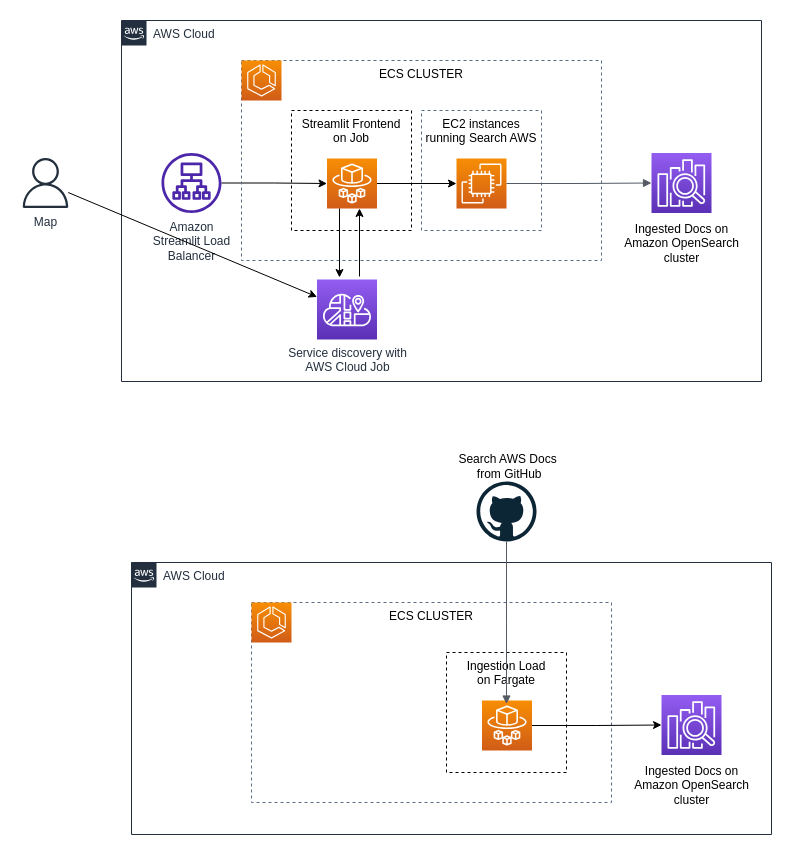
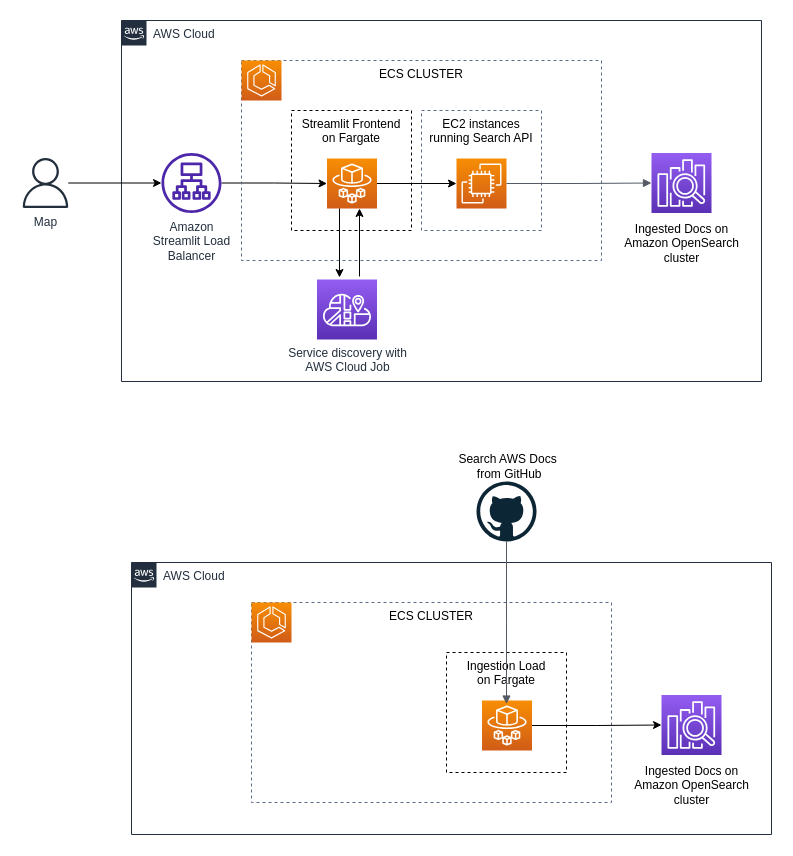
  <mxCell id="0" />
  <mxCell id="1" parent="0" />
  <mxCell id="2" value="Map" style="sketch=0;outlineConnect=0;fontColor=#232F3E;gradientColor=none;fillColor=#232F3D;strokeColor=none;dashed=0;verticalLabelPosition=bottom;verticalAlign=top;align=center;html=1;fontSize=12;fontStyle=0;aspect=fixed;pointerEvents=1;shape=mxgraph.aws4.user;" parent="1" vertex="1"><mxGeometry x="20" y="157.5" width="50" height="50" as="geometry" /></mxCell>
  <mxCell id="3" value="AWS Cloud" style="points=[[0,0],[0.25,0],[0.5,0],[0.75,0],[1,0],[1,0.25],[1,0.5],[1,0.75],[1,1],[0.75,1],[0.5,1],[0.25,1],[0,1],[0,0.75],[0,0.5],[0,0.25]];outlineConnect=0;gradientColor=none;html=1;whiteSpace=wrap;fontSize=12;fontStyle=0;container=1;pointerEvents=0;collapsible=0;recursiveResize=0;shape=mxgraph.aws4.group;grIcon=mxgraph.aws4.group_aws_cloud_alt;strokeColor=#232F3E;fillColor=none;verticalAlign=top;align=left;spacingLeft=30;fontColor=#232F3E;dashed=0;" parent="1" vertex="1"><mxGeometry x="121" y="20" width="640" height="361" as="geometry" /></mxCell>
  <mxCell id="4" value="" style="edgeStyle=orthogonalEdgeStyle;rounded=0;orthogonalLoop=1;jettySize=auto;html=1;" parent="3" source="5" target="10" edge="1"><mxGeometry relative="1" as="geometry" /></mxCell>
  <mxCell id="5" value="&lt;div&gt;Amazon &lt;br&gt;&lt;/div&gt;&lt;div&gt;Streamlit Load &lt;br&gt;&lt;/div&gt;&lt;div&gt;Balancer&lt;/div&gt;" style="sketch=0;outlineConnect=0;fontColor=#232F3E;gradientColor=none;fillColor=#4D27AA;strokeColor=none;dashed=0;verticalLabelPosition=bottom;verticalAlign=top;align=center;html=1;fontSize=12;fontStyle=0;aspect=fixed;pointerEvents=1;shape=mxgraph.aws4.application_load_balancer;" parent="3" vertex="1"><mxGeometry x="40" y="132.5" width="60" height="60" as="geometry" /></mxCell>
  <mxCell id="6" value="ECS CLUSTER" style="fillColor=none;strokeColor=#5A6C86;dashed=1;verticalAlign=top;fontStyle=0;fontColor=#000000;" parent="3" vertex="1"><mxGeometry x="120" y="40" width="360" height="200" as="geometry" /></mxCell>
- <mxCell id="7" value="Streamlit Frontend &#10;on Job " style="fillColor=none;strokeColor=#000000;dashed=1;verticalAlign=top;fontStyle=0;fontColor=#000000;" parent="3" vertex="1"><mxGeometry x="170" y="90" width="120" height="120" as="geometry" /></mxCell>
- <mxCell id="8" value="EC2 instances &#10;running Search AWS" style="fillColor=none;strokeColor=#5A6C86;dashed=1;verticalAlign=top;fontStyle=0;fontColor=#000000;" parent="3" vertex="1"><mxGeometry x="300" y="90" width="120" height="120" as="geometry" /></mxCell>
+ <mxCell id="7" value="Streamlit Frontend &#10;on Fargate " style="fillColor=none;strokeColor=#000000;dashed=1;verticalAlign=top;fontStyle=0;fontColor=#000000;" parent="3" vertex="1"><mxGeometry x="170" y="90" width="120" height="120" as="geometry" /></mxCell>
+ <mxCell id="8" value="EC2 instances &#10;running Search API" style="fillColor=none;strokeColor=#5A6C86;dashed=1;verticalAlign=top;fontStyle=0;fontColor=#000000;" parent="3" vertex="1"><mxGeometry x="300" y="90" width="120" height="120" as="geometry" /></mxCell>
  <mxCell id="9" value="" style="edgeStyle=orthogonalEdgeStyle;rounded=0;orthogonalLoop=1;jettySize=auto;html=1;" parent="3" source="10" target="14" edge="1"><mxGeometry relative="1" as="geometry" /></mxCell>
  <mxCell id="10" value="" style="sketch=0;points=[[0,0,0],[0.25,0,0],[0.5,0,0],[0.75,0,0],[1,0,0],[0,1,0],[0.25,1,0],[0.5,1,0],[0.75,1,0],[1,1,0],[0,0.25,0],[0,0.5,0],[0,0.75,0],[1,0.25,0],[1,0.5,0],[1,0.75,0]];outlineConnect=0;fontColor=#232F3E;gradientColor=#F78E04;gradientDirection=north;fillColor=#D05C17;strokeColor=#ffffff;dashed=0;verticalLabelPosition=bottom;verticalAlign=top;align=center;html=1;fontSize=12;fontStyle=0;aspect=fixed;shape=mxgraph.aws4.resourceIcon;resIcon=mxgraph.aws4.fargate;" parent="3" vertex="1"><mxGeometry x="205.5" y="138" width="50" height="50" as="geometry" /></mxCell>
  <mxCell id="11" value="" style="sketch=0;points=[[0,0,0],[0.25,0,0],[0.5,0,0],[0.75,0,0],[1,0,0],[0,1,0],[0.25,1,0],[0.5,1,0],[0.75,1,0],[1,1,0],[0,0.25,0],[0,0.5,0],[0,0.75,0],[1,0.25,0],[1,0.5,0],[1,0.75,0]];outlineConnect=0;fontColor=#232F3E;gradientColor=#945DF2;gradientDirection=north;fillColor=#5A30B5;strokeColor=#ffffff;dashed=0;verticalLabelPosition=bottom;verticalAlign=top;align=center;html=1;fontSize=12;fontStyle=0;aspect=fixed;shape=mxgraph.aws4.resourceIcon;resIcon=mxgraph.aws4.elasticsearch_service;" parent="3" vertex="1"><mxGeometry x="530" y="132.5" width="60" height="60" as="geometry" /></mxCell>
  <mxCell id="12" value="&lt;div&gt;Ingested Docs on &lt;br&gt;&lt;/div&gt;&lt;div&gt;Amazon OpenSearch&lt;br&gt;&lt;/div&gt;&lt;div&gt;cluster&lt;br&gt;&lt;/div&gt;" style="text;html=1;align=center;verticalAlign=middle;resizable=0;points=[];autosize=1;strokeColor=none;fillColor=none;" parent="3" vertex="1"><mxGeometry x="490" y="192.5" width="140" height="60" as="geometry" /></mxCell>
  <mxCell id="13" value="" style="sketch=0;points=[[0,0,0],[0.25,0,0],[0.5,0,0],[0.75,0,0],[1,0,0],[0,1,0],[0.25,1,0],[0.5,1,0],[0.75,1,0],[1,1,0],[0,0.25,0],[0,0.5,0],[0,0.75,0],[1,0.25,0],[1,0.5,0],[1,0.75,0]];outlineConnect=0;fontColor=#232F3E;gradientColor=#F78E04;gradientDirection=north;fillColor=#D05C17;strokeColor=#ffffff;dashed=0;verticalLabelPosition=bottom;verticalAlign=top;align=center;html=1;fontSize=12;fontStyle=0;aspect=fixed;shape=mxgraph.aws4.resourceIcon;resIcon=mxgraph.aws4.ecs;" parent="3" vertex="1"><mxGeometry x="120" y="40" width="40" height="40" as="geometry" /></mxCell>
  <mxCell id="14" value="" style="sketch=0;points=[[0,0,0],[0.25,0,0],[0.5,0,0],[0.75,0,0],[1,0,0],[0,1,0],[0.25,1,0],[0.5,1,0],[0.75,1,0],[1,1,0],[0,0.25,0],[0,0.5,0],[0,0.75,0],[1,0.25,0],[1,0.5,0],[1,0.75,0]];outlineConnect=0;fontColor=#232F3E;gradientColor=#F78E04;gradientDirection=north;fillColor=#D05C17;strokeColor=#ffffff;dashed=0;verticalLabelPosition=bottom;verticalAlign=top;align=center;html=1;fontSize=12;fontStyle=0;aspect=fixed;shape=mxgraph.aws4.resourceIcon;resIcon=mxgraph.aws4.ec2;" parent="3" vertex="1"><mxGeometry x="335" y="138" width="50" height="50" as="geometry" /></mxCell>
  <mxCell id="15" value="" style="edgeStyle=orthogonalEdgeStyle;html=1;endArrow=block;elbow=vertical;startArrow=none;endFill=1;strokeColor=#545B64;rounded=0;entryX=0;entryY=0.5;entryDx=0;entryDy=0;entryPerimeter=0;" parent="3" source="14" target="11" edge="1"><mxGeometry width="100" relative="1" as="geometry"><mxPoint x="180" as="sourcePoint" /><mxPoint x="280" as="targetPoint" /></mxGeometry></mxCell>
- <mxCell id="16" value="" style="endArrow=classic;html=1;rounded=0;" parent="1" source="2" target="17" edge="1"><mxGeometry width="50" height="50" relative="1" as="geometry"><mxPoint x="321" y="250" as="sourcePoint" /><mxPoint x="371" y="200" as="targetPoint" /></mxGeometry></mxCell>
+ <mxCell id="16" value="" style="endArrow=classic;html=1;rounded=0;" parent="1" source="2" target="5" edge="1"><mxGeometry width="50" height="50" relative="1" as="geometry"><mxPoint x="321" y="250" as="sourcePoint" /><mxPoint x="371" y="200" as="targetPoint" /></mxGeometry></mxCell>
  <mxCell id="17" value="&lt;div&gt;Service discovery with &lt;br&gt;&lt;/div&gt;&lt;div&gt;AWS Cloud Job&lt;/div&gt;" style="outlineConnect=0;fontColor=#232F3E;gradientColor=#945DF2;gradientDirection=north;fillColor=#5A30B5;strokeColor=#ffffff;dashed=0;verticalLabelPosition=bottom;verticalAlign=top;align=center;html=1;fontSize=12;fontStyle=0;aspect=fixed;shape=mxgraph.aws4.resourceIcon;resIcon=mxgraph.aws4.cloud_map;" vertex="1" parent="1"><mxGeometry x="316.5" y="279" width="60" height="60" as="geometry" /></mxCell>
  <mxCell id="18" value="" style="endArrow=classic;html=1;rounded=0;exitX=0.25;exitY=1;exitDx=0;exitDy=0;exitPerimeter=0;" edge="1" parent="1" source="10"><mxGeometry width="50" height="50" relative="1" as="geometry"><mxPoint x="81" y="192.5" as="sourcePoint" /><mxPoint x="339" y="277" as="targetPoint" /></mxGeometry></mxCell>
  <mxCell id="19" value="" style="endArrow=classic;html=1;rounded=0;" edge="1" parent="1"><mxGeometry width="50" height="50" relative="1" as="geometry"><mxPoint x="359" y="276" as="sourcePoint" /><mxPoint x="359" y="208" as="targetPoint" /></mxGeometry></mxCell>
  <mxCell id="20" value="AWS Cloud" style="points=[[0,0],[0.25,0],[0.5,0],[0.75,0],[1,0],[1,0.25],[1,0.5],[1,0.75],[1,1],[0.75,1],[0.5,1],[0.25,1],[0,1],[0,0.75],[0,0.5],[0,0.25]];outlineConnect=0;gradientColor=none;html=1;whiteSpace=wrap;fontSize=12;fontStyle=0;container=1;pointerEvents=0;collapsible=0;recursiveResize=0;shape=mxgraph.aws4.group;grIcon=mxgraph.aws4.group_aws_cloud_alt;strokeColor=#232F3E;fillColor=none;verticalAlign=top;align=left;spacingLeft=30;fontColor=#232F3E;dashed=0;" vertex="1" parent="1"><mxGeometry x="131" y="562" width="640" height="272" as="geometry" /></mxCell>
  <mxCell id="21" value="ECS CLUSTER" style="fillColor=none;strokeColor=#5A6C86;dashed=1;verticalAlign=top;fontStyle=0;fontColor=#000000;" vertex="1" parent="20"><mxGeometry x="120" y="40" width="360" height="200" as="geometry" /></mxCell>
  <mxCell id="22" value="Ingestion Load&#10;on Fargate " style="fillColor=none;strokeColor=#000000;dashed=1;verticalAlign=top;fontStyle=0;fontColor=#000000;" vertex="1" parent="20"><mxGeometry x="315" y="90" width="120" height="120" as="geometry" /></mxCell>
  <mxCell id="23" value="" style="edgeStyle=orthogonalEdgeStyle;rounded=0;orthogonalLoop=1;jettySize=auto;html=1;entryX=0;entryY=0.5;entryDx=0;entryDy=0;entryPerimeter=0;" edge="1" parent="20" source="24" target="25"><mxGeometry relative="1" as="geometry"><mxPoint x="480" y="167" as="targetPoint" /></mxGeometry></mxCell>
  <mxCell id="24" value="" style="sketch=0;points=[[0,0,0],[0.25,0,0],[0.5,0,0],[0.75,0,0],[1,0,0],[0,1,0],[0.25,1,0],[0.5,1,0],[0.75,1,0],[1,1,0],[0,0.25,0],[0,0.5,0],[0,0.75,0],[1,0.25,0],[1,0.5,0],[1,0.75,0]];outlineConnect=0;fontColor=#232F3E;gradientColor=#F78E04;gradientDirection=north;fillColor=#D05C17;strokeColor=#ffffff;dashed=0;verticalLabelPosition=bottom;verticalAlign=top;align=center;html=1;fontSize=12;fontStyle=0;aspect=fixed;shape=mxgraph.aws4.resourceIcon;resIcon=mxgraph.aws4.fargate;" vertex="1" parent="20"><mxGeometry x="350.5" y="138" width="50" height="50" as="geometry" /></mxCell>
  <mxCell id="25" value="" style="sketch=0;points=[[0,0,0],[0.25,0,0],[0.5,0,0],[0.75,0,0],[1,0,0],[0,1,0],[0.25,1,0],[0.5,1,0],[0.75,1,0],[1,1,0],[0,0.25,0],[0,0.5,0],[0,0.75,0],[1,0.25,0],[1,0.5,0],[1,0.75,0]];outlineConnect=0;fontColor=#232F3E;gradientColor=#945DF2;gradientDirection=north;fillColor=#5A30B5;strokeColor=#ffffff;dashed=0;verticalLabelPosition=bottom;verticalAlign=top;align=center;html=1;fontSize=12;fontStyle=0;aspect=fixed;shape=mxgraph.aws4.resourceIcon;resIcon=mxgraph.aws4.elasticsearch_service;" vertex="1" parent="20"><mxGeometry x="530" y="132.5" width="60" height="60" as="geometry" /></mxCell>
  <mxCell id="26" value="&lt;div&gt;Ingested Docs on &lt;br&gt;&lt;/div&gt;&lt;div&gt;Amazon OpenSearch&lt;br&gt;&lt;/div&gt;&lt;div&gt;cluster&lt;br&gt;&lt;/div&gt;" style="text;html=1;align=center;verticalAlign=middle;resizable=0;points=[];autosize=1;strokeColor=none;fillColor=none;" vertex="1" parent="20"><mxGeometry x="490" y="192.5" width="140" height="60" as="geometry" /></mxCell>
  <mxCell id="27" value="" style="sketch=0;points=[[0,0,0],[0.25,0,0],[0.5,0,0],[0.75,0,0],[1,0,0],[0,1,0],[0.25,1,0],[0.5,1,0],[0.75,1,0],[1,1,0],[0,0.25,0],[0,0.5,0],[0,0.75,0],[1,0.25,0],[1,0.5,0],[1,0.75,0]];outlineConnect=0;fontColor=#232F3E;gradientColor=#F78E04;gradientDirection=north;fillColor=#D05C17;strokeColor=#ffffff;dashed=0;verticalLabelPosition=bottom;verticalAlign=top;align=center;html=1;fontSize=12;fontStyle=0;aspect=fixed;shape=mxgraph.aws4.resourceIcon;resIcon=mxgraph.aws4.ecs;" vertex="1" parent="20"><mxGeometry x="120" y="40" width="40" height="40" as="geometry" /></mxCell>
  <mxCell id="28" value="" style="dashed=0;outlineConnect=0;html=1;align=center;labelPosition=center;verticalLabelPosition=bottom;verticalAlign=top;shape=mxgraph.weblogos.github" vertex="1" parent="1"><mxGeometry x="476" y="481" width="60" height="60" as="geometry" /></mxCell>
  <mxCell id="29" value="" style="edgeStyle=orthogonalEdgeStyle;html=1;endArrow=block;elbow=vertical;startArrow=none;endFill=1;strokeColor=#545B64;rounded=0;" edge="1" parent="1" source="28"><mxGeometry width="100" relative="1" as="geometry"><mxPoint x="126" y="571" as="sourcePoint" /><mxPoint x="506" y="703.5" as="targetPoint" /></mxGeometry></mxCell>
  <mxCell id="30" value="&lt;div&gt;Search AWS Docs&lt;/div&gt;&amp;nbsp;from GitHub" style="text;html=1;align=center;verticalAlign=middle;resizable=0;points=[];autosize=1;strokeColor=none;fillColor=none;" vertex="1" parent="1"><mxGeometry x="443" y="450" width="127" height="32" as="geometry" /></mxCell>
